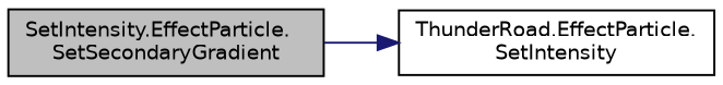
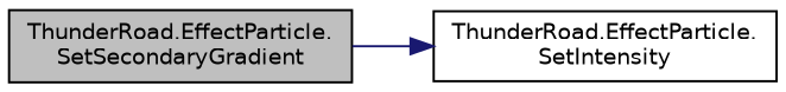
  digraph {
    rankdir=LR
    node [color=black fontname=Helvetica fontsize=10 shape=record style=filled]
-   n1 [fillcolor=grey75 fontcolor=black height=0.2 label="SetIntensity.EffectParticle.\lSetSecondaryGradient" width=0.4]
+   n1 [fillcolor=grey75 fontcolor=black height=0.2 label="ThunderRoad.EffectParticle.\lSetSecondaryGradient" width=0.4]
    n2 [fillcolor=white height=0.2 label="ThunderRoad.EffectParticle.\lSetIntensity" width=0.4]
    n1 -> n2 [color=midnightblue fontname=Helvetica fontsize=10 labelfontname=Helvetica labelfontsize=10 style=solid]
  }
